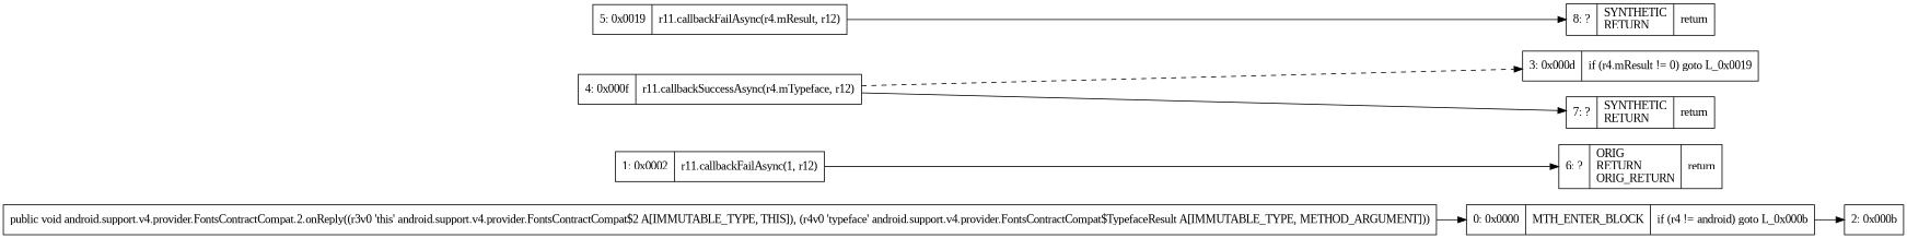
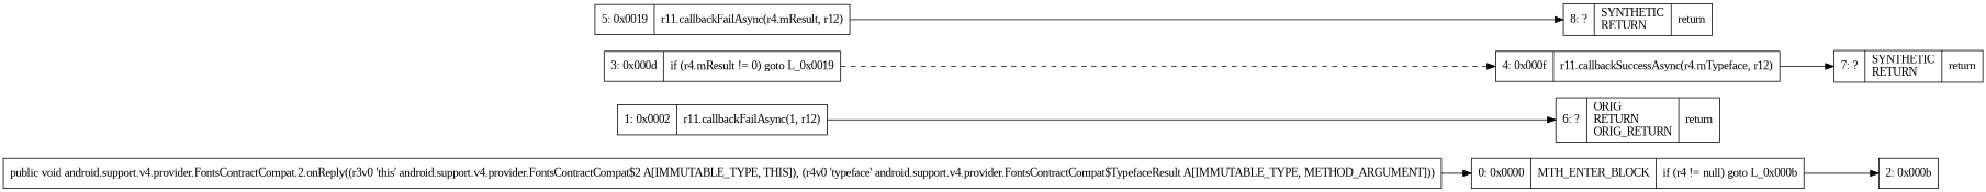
  digraph {
    fontname="Liberation Serif"
    rankdir=LR
    node [fontname="Liberation Serif" shape=record]
    edge [fontname="Liberation Serif"]
-   n1 [label="{0\:\ 0x0000|MTH_ENTER_BLOCK\l|if (r4 != android) goto L_0x000b\l}"]
+   n1 [label="{0\:\ 0x0000|MTH_ENTER_BLOCK\l|if (r4 != null) goto L_0x000b\l}"]
    n2 [label="{2\:\ 0x000b}"]
    n3 [label="{1\:\ 0x0002|r11.callbackFailAsync(1, r12)\l}"]
    n4 [label="{6\:\ ?|ORIG\lRETURN\lORIG_RETURN\l|return\l}"]
    n5 [label="{3\:\ 0x000d|if (r4.mResult != 0) goto L_0x0019\l}"]
    n6 [label="{4\:\ 0x000f|r11.callbackSuccessAsync(r4.mTypeface, r12)\l}"]
    n7 [label="{7\:\ ?|SYNTHETIC\lRETURN\l|return\l}"]
    n8 [label="{5\:\ 0x0019|r11.callbackFailAsync(r4.mResult, r12)\l}"]
    n9 [label="{8\:\ ?|SYNTHETIC\lRETURN\l|return\l}"]
    n10 [label="{public void android.support.v4.provider.FontsContractCompat.2.onReply((r3v0 'this' android.support.v4.provider.FontsContractCompat$2 A[IMMUTABLE_TYPE, THIS]), (r4v0 'typeface' android.support.v4.provider.FontsContractCompat$TypefaceResult A[IMMUTABLE_TYPE, METHOD_ARGUMENT])) }"]
    n1 -> n2
    n3 -> n4
-   n6 -> n5 [style=dashed]
+   n5 -> n6 [style=dashed]
    n6 -> n7
    n8 -> n9
    n10 -> n1
  }
